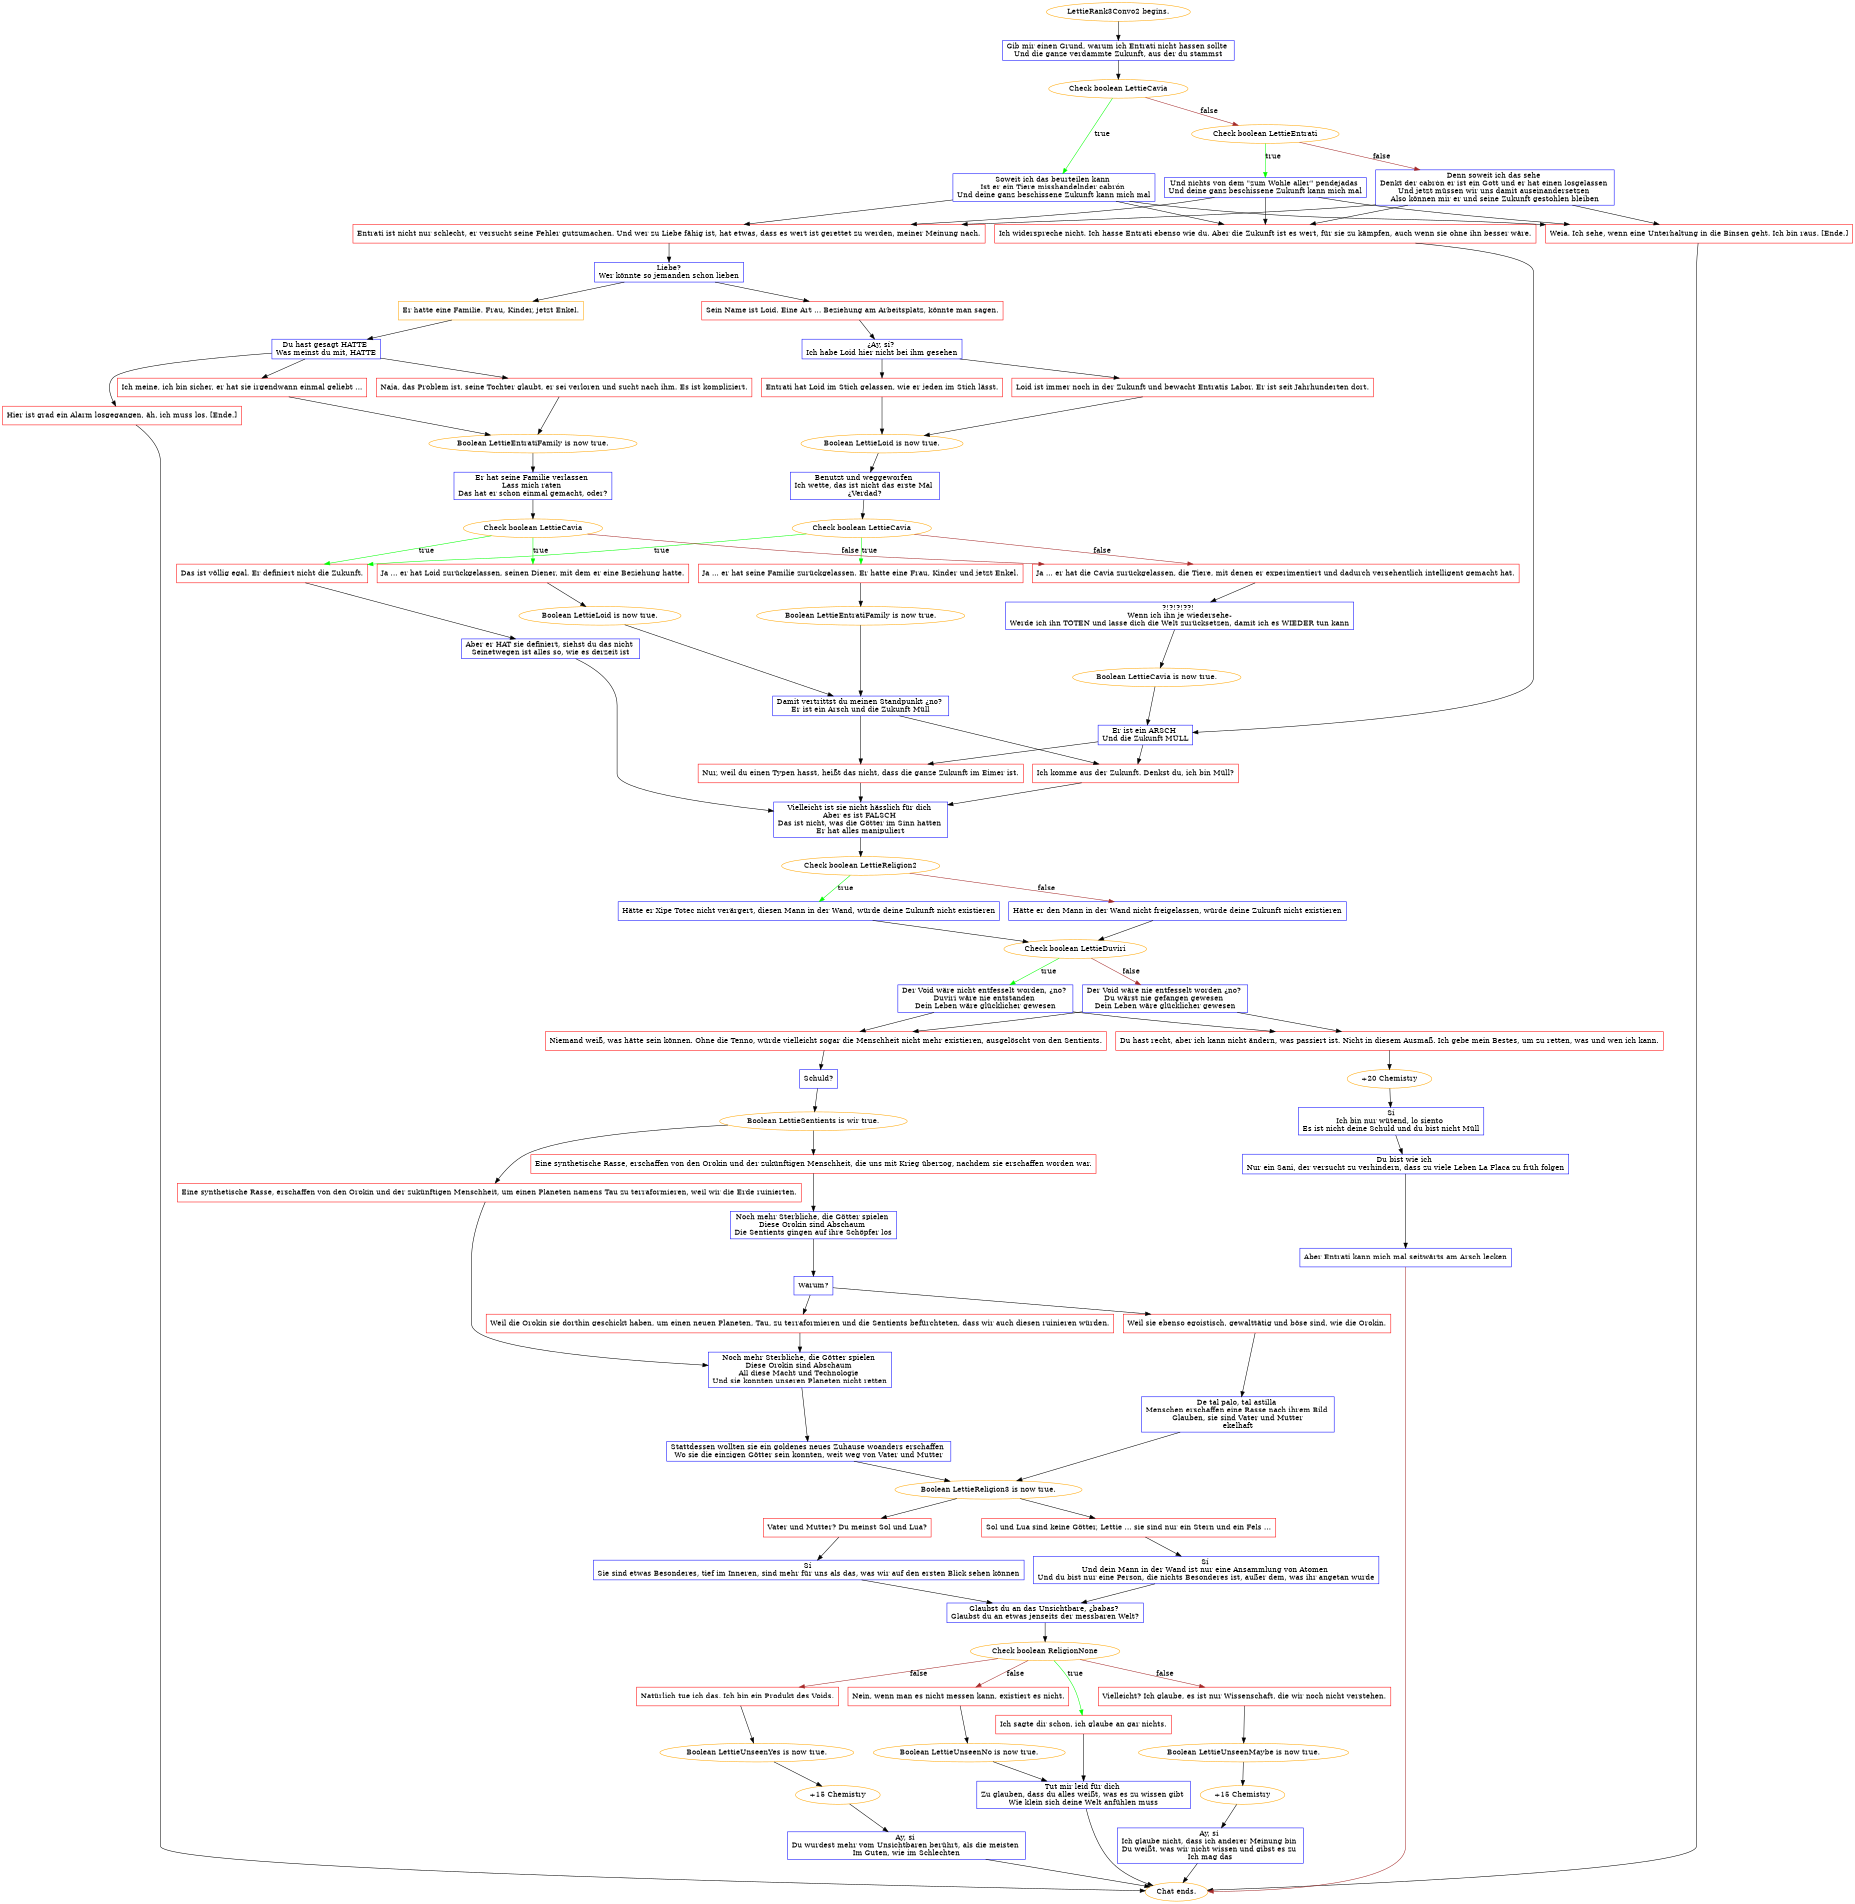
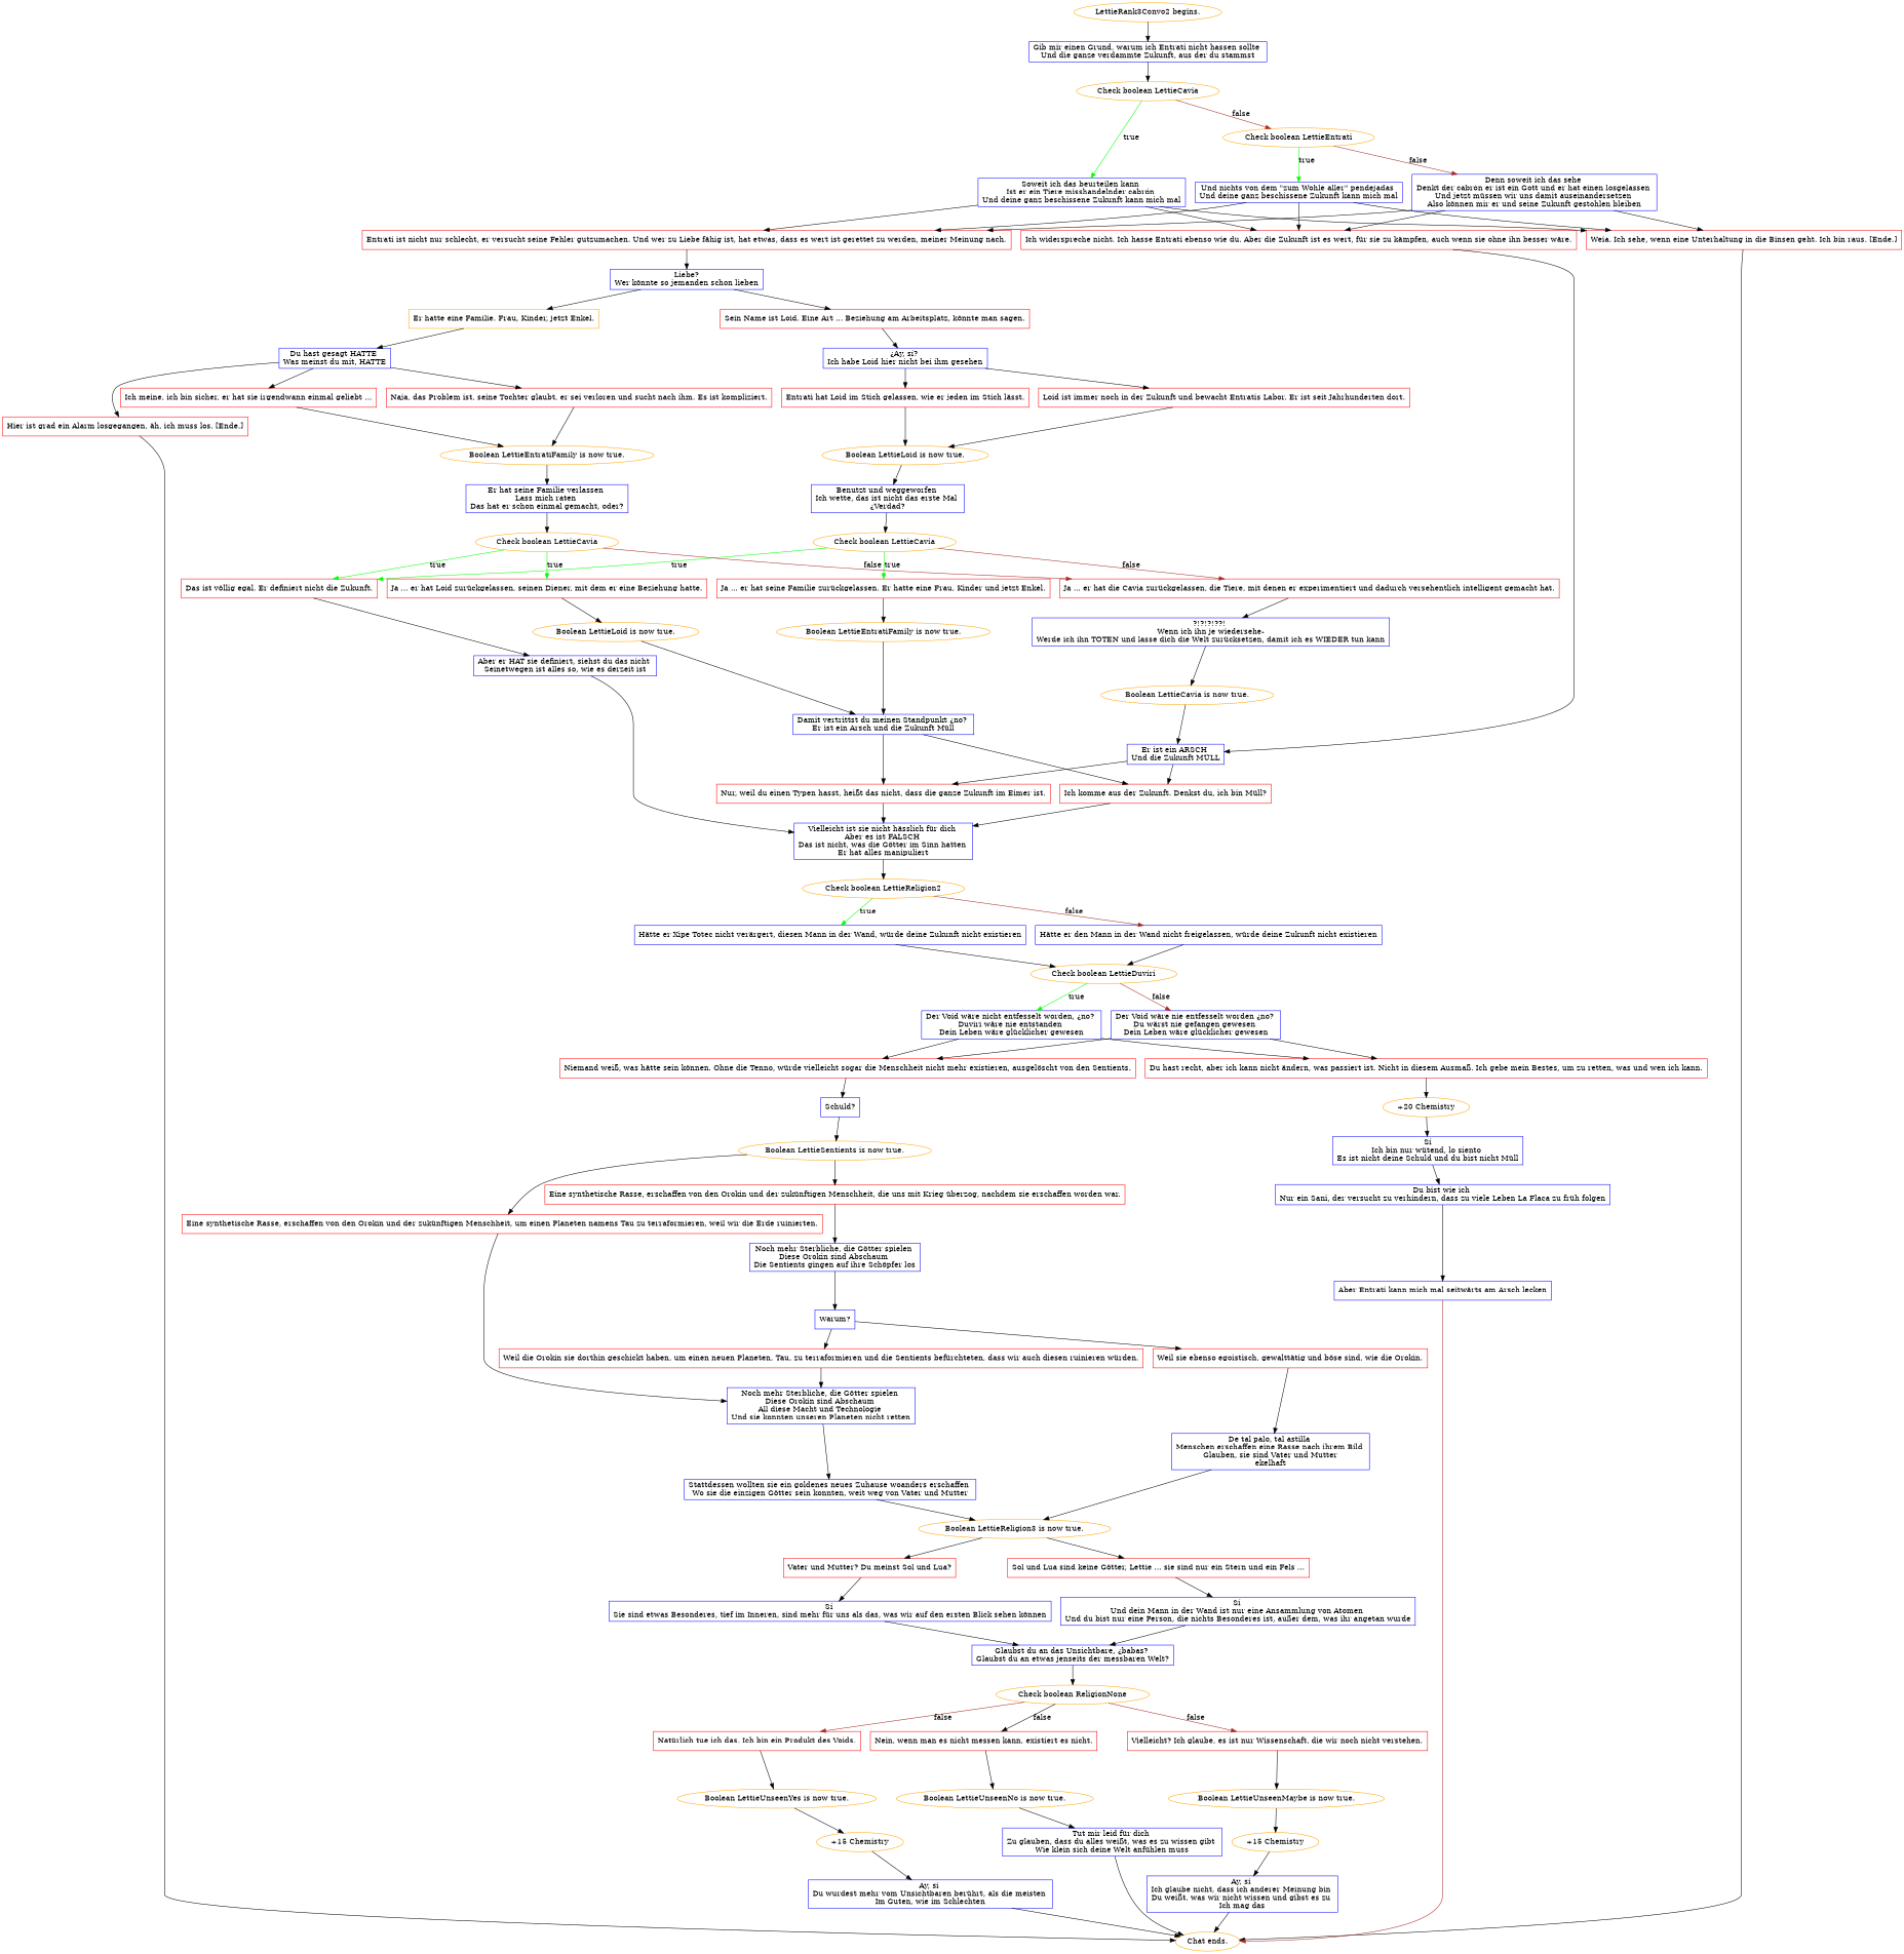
  digraph {
    node [color=blue shape=box]
    "LettieRank3Convo2 begins." [color=orange shape=""]
    n2 [label="Gib mir einen Grund, warum ich Entrati nicht hassen sollte \nUnd die ganze verdammte Zukunft, aus der du stammst"]
    n3 [color=orange label="Check boolean LettieCavia" shape=""]
    n4 [label="Soweit ich das beurteilen kann \nIst er ein Tiere misshandelnder cabrón \nUnd deine ganz beschissene Zukunft kann mich mal"]
    n5 [color=orange label="Check boolean LettieEntrati" shape=""]
    n6 [color=red label="Ich widerspreche nicht. Ich hasse Entrati ebenso wie du. Aber die Zukunft ist es wert, für sie zu kämpfen, auch wenn sie ohne ihn besser wäre."]
    n7 [color=red label="Entrati ist nicht nur schlecht, er versucht seine Fehler gutzumachen. Und wer zu Liebe fähig ist, hat etwas, dass es wert ist gerettet zu werden, meiner Meinung nach."]
    n8 [color=red label="Weia. Ich sehe, wenn eine Unterhaltung in die Binsen geht. Ich bin raus. [Ende.]"]
    n9 [label="Und nichts von dem \"zum Wohle aller\" pendejadas \nUnd deine ganz beschissene Zukunft kann mich mal"]
    n10 [label="Denn soweit ich das sehe \nDenkt der cabrón er ist ein Gott und er hat einen losgelassen \nUnd jetzt müssen wir uns damit auseinandersetzen \nAlso können mir er und seine Zukunft gestohlen bleiben"]
    n11 [label="Er ist ein ARSCH \nUnd die Zukunft MÜLL"]
    n12 [label="Liebe?\nWer könnte so jemanden schon lieben"]
    "Chat ends." [color=orange shape=""]
    n14 [color=red label="Ich komme aus der Zukunft. Denkst du, ich bin Müll?"]
    n15 [color=red label="Nur, weil du einen Typen hasst, heißt das nicht, dass die ganze Zukunft im Eimer ist."]
    n16 [color=red label="Sein Name ist Loid. Eine Art ... Beziehung am Arbeitsplatz, könnte man sagen."]
    n17 [color=orange label="Er hatte eine Familie. Frau, Kinder, jetzt Enkel."]
    n18 [label="Vielleicht ist sie nicht hässlich für dich \nAber es ist FALSCH \nDas ist nicht, was die Götter im Sinn hatten \nEr hat alles manipuliert"]
    n19 [label="¿Ay, sí? \nIch habe Loid hier nicht bei ihm gesehen"]
    n20 [label="Du hast gesagt HATTE \nWas meinst du mit, HATTE"]
    n21 [color=orange label="Check boolean LettieReligion2" shape=""]
    n22 [color=red label="Loid ist immer noch in der Zukunft und bewacht Entratis Labor. Er ist seit Jahrhunderten dort."]
    n23 [color=red label="Entrati hat Loid im Stich gelassen, wie er jeden im Stich lässt."]
    n24 [color=red label="Naja, das Problem ist, seine Tochter glaubt, er sei verloren und sucht nach ihm. Es ist kompliziert."]
    n25 [color=red label="Ich meine, ich bin sicher, er hat sie irgendwann einmal geliebt ..."]
    n26 [color=red label="Hier ist grad ein Alarm losgegangen, äh, ich muss los. [Ende.]"]
    n27 [label="Hätte er Xipe Totec nicht verärgert, diesen Mann in der Wand, würde deine Zukunft nicht existieren"]
    n28 [label="Hätte er den Mann in der Wand nicht freigelassen, würde deine Zukunft nicht existieren"]
    n29 [color=orange label="Boolean LettieLoid is now true." shape=""]
    n30 [color=orange label="Boolean LettieEntratiFamily is now true." shape=""]
    n31 [color=orange label="Check boolean LettieDuviri" shape=""]
    n32 [label="Benutzt und weggeworfen \nIch wette, das ist nicht das erste Mal \n¿Verdad?"]
    n33 [label="Er hat seine Familie verlassen \nLass mich raten \nDas hat er schon einmal gemacht, oder?"]
    n34 [label="Der Void wäre nicht entfesselt worden, ¿no? \nDuviri wäre nie entstanden \nDein Leben wäre glücklicher gewesen"]
    n35 [label="Der Void wäre nie entfesselt worden ¿no? \nDu wärst nie gefangen gewesen \nDein Leben wäre glücklicher gewesen"]
    n36 [color=orange label="Check boolean LettieCavia" shape=""]
    n37 [color=orange label="Check boolean LettieCavia" shape=""]
    n38 [color=red label="Niemand weiß, was hätte sein können. Ohne die Tenno, würde vielleicht sogar die Menschheit nicht mehr existieren, ausgelöscht von den Sentients."]
    n39 [color=red label="Du hast recht, aber ich kann nicht ändern, was passiert ist. Nicht in diesem Ausmaß. Ich gebe mein Bestes, um zu retten, was und wen ich kann."]
    n40 [color=red label="Ja ... er hat seine Familie zurückgelassen. Er hatte eine Frau, Kinder und jetzt Enkel."]
    n41 [color=red label="Das ist völlig egal. Er definiert nicht die Zukunft."]
    n42 [color=red label="Ja ... er hat die Cavia zurückgelassen, die Tiere, mit denen er experimentiert und dadurch versehentlich intelligent gemacht hat."]
    n43 [color=red label="Ja ... er hat Loid zurückgelassen, seinen Diener, mit dem er eine Beziehung hatte."]
    n44 [label="Schuld?"]
    n45 [color=orange label="+20 Chemistry" shape=""]
    n46 [color=orange label="Boolean LettieEntratiFamily is now true." shape=""]
    n47 [label="Aber er HAT sie definiert, siehst du das nicht \nSeinetwegen ist alles so, wie es derzeit ist"]
    n48 [label="?!?!?!??! \nWenn ich ihn je wiedersehe-\nWerde ich ihn TÖTEN und lasse dich die Welt zurücksetzen, damit ich es WIEDER tun kann"]
    n49 [color=orange label="Boolean LettieLoid is now true." shape=""]
-   n50 [color=orange label="Boolean LettieSentients is wir true." shape=""]
+   n50 [color=orange label="Boolean LettieSentients is now true." shape=""]
    n51 [label="Sí\nIch bin nur wütend, lo siento \nEs ist nicht deine Schuld und du bist nicht Müll"]
    n52 [label="Damit vertrittst du meinen Standpunkt ¿no? \nEr ist ein Arsch und die Zukunft Müll"]
    n53 [color=orange label="Boolean LettieCavia is now true." shape=""]
    n54 [color=red label="Eine synthetische Rasse, erschaffen von den Orokin und der zukünftigen Menschheit, um einen Planeten namens Tau zu terraformieren, weil wir die Erde ruinierten."]
    n55 [color=red label="Eine synthetische Rasse, erschaffen von den Orokin und der zukünftigen Menschheit, die uns mit Krieg überzog, nachdem sie erschaffen worden war."]
    n56 [label="Du bist wie ich \nNur ein Sani, der versucht zu verhindern, dass zu viele Leben La Flaca zu früh folgen"]
    n57 [label="Noch mehr Sterbliche, die Götter spielen \nDiese Orokin sind Abschaum \nAll diese Macht und Technologie \nUnd sie konnten unseren Planeten nicht retten"]
    n58 [label="Noch mehr Sterbliche, die Götter spielen \nDiese Orokin sind Abschaum \nDie Sentients gingen auf ihre Schöpfer los"]
    n59 [label="Aber Entrati kann mich mal seitwärts am Arsch lecken"]
    n60 [label="Stattdessen wollten sie ein goldenes neues Zuhause woanders erschaffen \nWo sie die einzigen Götter sein konnten, weit weg von Vater und Mutter"]
    n61 [label="Warum?"]
    n62 [color=orange label="Boolean LettieReligion3 is now true." shape=""]
    n63 [color=red label="Weil die Orokin sie dorthin geschickt haben, um einen neuen Planeten, Tau, zu terraformieren und die Sentients befürchteten, dass wir auch diesen ruinieren würden."]
    n64 [color=red label="Weil sie ebenso egoistisch, gewalttätig und böse sind, wie die Orokin."]
    n65 [color=red label="Vater und Mutter? Du meinst Sol und Lua?"]
    n66 [color=red label="Sol und Lua sind keine Götter, Lettie ... sie sind nur ein Stern und ein Fels ..."]
    n67 [label="De tal palo, tal astilla \nMenschen erschaffen eine Rasse nach ihrem Bild \nGlauben, sie sind Vater und Mutter\nekelhaft"]
    n68 [label="Sí \nSie sind etwas Besonderes, tief im Inneren, sind mehr für uns als das, was wir auf den ersten Blick sehen können"]
    n69 [label="Sí \nUnd dein Mann in der Wand ist nur eine Ansammlung von Atomen \nUnd du bist nur eine Person, die nichts Besonderes ist, außer dem, was ihr angetan wurde"]
    n70 [label="Glaubst du an das Unsichtbare, ¿babas? \nGlaubst du an etwas jenseits der messbaren Welt?"]
    n71 [color=orange label="Check boolean ReligionNone" shape=""]
-   n72 [color=red label="Ich sagte dir schon, ich glaube an gar nichts."]
    n73 [color=red label="Nein, wenn man es nicht messen kann, existiert es nicht."]
    n74 [color=red label="Vielleicht? Ich glaube, es ist nur Wissenschaft, die wir noch nicht verstehen."]
    n75 [color=red label="Natürlich tue ich das. Ich bin ein Produkt des Voids."]
    n76 [label="Tut mir leid für dich \nZu glauben, dass du alles weißt, was es zu wissen gibt \nWie klein sich deine Welt anfühlen muss"]
    n77 [color=orange label="Boolean LettieUnseenNo is now true." shape=""]
    n78 [color=orange label="Boolean LettieUnseenMaybe is now true." shape=""]
    n79 [color=orange label="Boolean LettieUnseenYes is now true." shape=""]
    n80 [color=orange label="+15 Chemistry" shape=""]
    n81 [color=orange label="+15 Chemistry" shape=""]
    n82 [label="Ay, sí \nIch glaube nicht, dass ich anderer Meinung bin \nDu weißt, was wir nicht wissen und gibst es zu \nIch mag das"]
    n83 [label="Ay, sí \nDu wurdest mehr vom Unsichtbaren berührt, als die meisten \nIm Guten, wie im Schlechten"]
    "LettieRank3Convo2 begins." -> n2
    n2 -> n3
    n3 -> n4 [color=green label=true]
    n3 -> n5 [color=brown label=false]
    n4 -> n6
    n4 -> n7
    n4 -> n8
    n5 -> n9 [color=green label=true]
    n5 -> n10 [color=brown label=false]
    n6 -> n11
    n7 -> n12
    n8 -> "Chat ends."
    n9 -> n6
    n9 -> n7
    n9 -> n8
    n10 -> n6
    n10 -> n7
    n10 -> n8
    n11 -> n14
    n11 -> n15
    n12 -> n16
    n12 -> n17
    n14 -> n18
    n15 -> n18
    n16 -> n19
    n17 -> n20
    n18 -> n21
    n19 -> n22
    n19 -> n23
    n20 -> n24
    n20 -> n25
    n20 -> n26
    n21 -> n27 [color=green label=true]
    n21 -> n28 [color=brown label=false]
    n22 -> n29
    n23 -> n29
    n24 -> n30
    n25 -> n30
    n26 -> "Chat ends."
    n27 -> n31
    n28 -> n31
    n29 -> n32
    n30 -> n33
    n31 -> n34 [color=green label=true]
    n31 -> n35 [color=brown label=false]
    n32 -> n36
    n33 -> n37
    n34 -> n38
    n34 -> n39
    n35 -> n38
    n35 -> n39
    n36 -> n40 [color=green label=true]
    n36 -> n41 [color=green label=true]
    n36 -> n42 [color=brown label=false]
    n37 -> n41 [color=green label=true]
    n37 -> n42 [color=brown label=false]
    n37 -> n43 [color=green label=true]
    n38 -> n44
    n39 -> n45
    n40 -> n46
    n41 -> n47
    n42 -> n48
    n43 -> n49
    n44 -> n50
    n45 -> n51
    n46 -> n52
    n47 -> n18
    n48 -> n53
    n49 -> n52
    n50 -> n54
    n50 -> n55
    n51 -> n56
    n52 -> n14
    n52 -> n15
    n53 -> n11
    n54 -> n57
    n55 -> n58
    n56 -> n59
    n57 -> n60
    n58 -> n61
    n59 -> "Chat ends." [color=brown]
    n60 -> n62
    n61 -> n63
    n61 -> n64
    n62 -> n65
    n62 -> n66
    n63 -> n57
    n64 -> n67
    n65 -> n68
    n66 -> n69
    n67 -> n62
    n68 -> n70
    n69 -> n70
    n70 -> n71
-   n71 -> n72 [color=green label=true]
-   n71 -> n73 [color=brown label=false]
+   n71 -> n73 [color=black label=false]
    n71 -> n74 [color=brown label=false]
    n71 -> n75 [color=brown label=false]
-   n72 -> n76
    n73 -> n77
    n74 -> n78
    n75 -> n79
    n76 -> "Chat ends."
    n77 -> n76
    n78 -> n80
    n79 -> n81
    n80 -> n82
    n81 -> n83
    n82 -> "Chat ends."
    n83 -> "Chat ends."
  }
